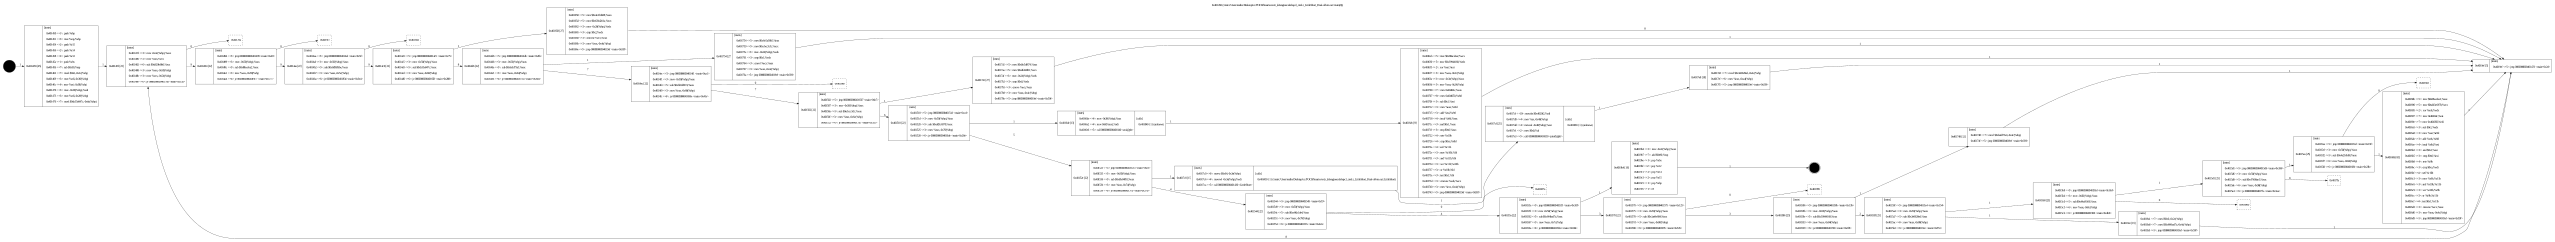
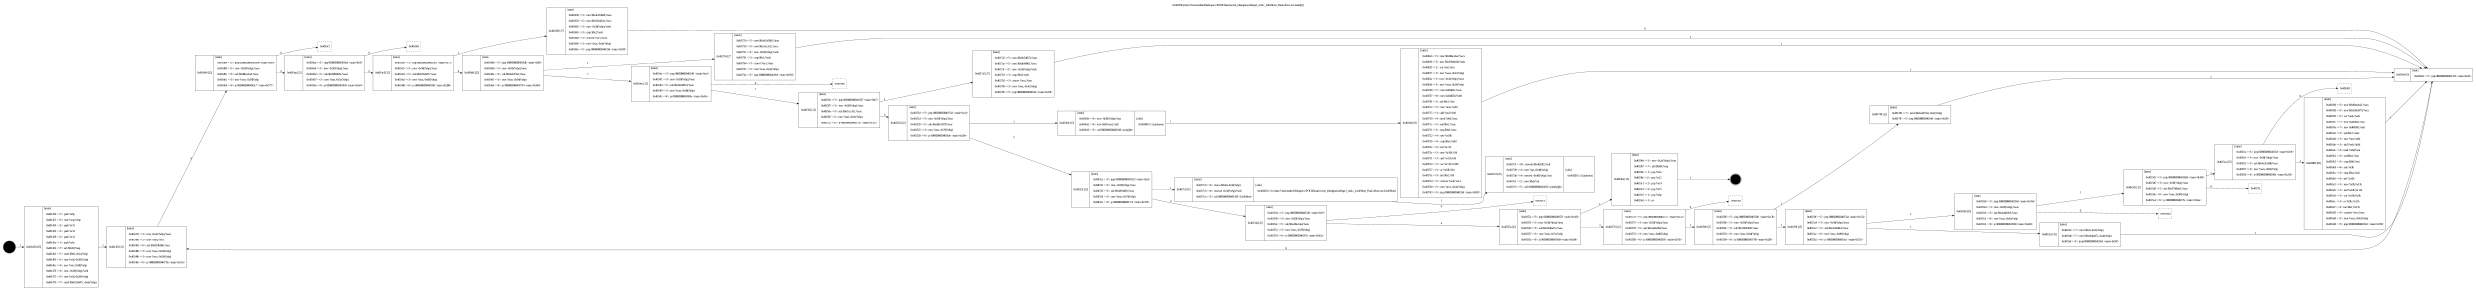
  digraph {
    fontname="Liberation Serif"
    label="0x401450 (/mnt/c/Users/mathe/Desktop/tcc/POCII/binaries/extr_labenginecodebspcl_cmd.c_LittleShort_Final-ollvm.out::main(0))"
    labelloc=t
    rankdir=LR
    node [fontname="Liberation Serif" shape=record]
    edge [fontname="Liberation Serif"]
    Entry [fillcolor=black height=0.3 shape=circle style=filled width=0.3]
    n2 [label="{\n     0x401450 [45]\l\n     | [instrs]\l\n     &nbsp;&nbsp;0x401450 \<+1\>: push %rbp\l\n     &nbsp;&nbsp;0x401451 \<+3\>: mov %rsp,%rbp\l\n     &nbsp;&nbsp;0x401454 \<+2\>: push %r15\l\n     &nbsp;&nbsp;0x401456 \<+2\>: push %r14\l\n     &nbsp;&nbsp;0x401458 \<+2\>: push %r12\l\n     &nbsp;&nbsp;0x40145a \<+1\>: push %rbx\l\n     &nbsp;&nbsp;0x40145b \<+7\>: sub $0x90,%rsp\l\n     &nbsp;&nbsp;0x401462 \<+7\>: movl $0x0,-0x2c(%rbp)\l\n     &nbsp;&nbsp;0x401469 \<+3\>: mov %edi,-0x30(%rbp)\l\n     &nbsp;&nbsp;0x40146c \<+4\>: mov %rsi,-0x38(%rbp)\l\n     &nbsp;&nbsp;0x401470 \<+3\>: mov -0x30(%rbp),%edi\l\n     &nbsp;&nbsp;0x401473 \<+3\>: mov %edi,-0x28(%rbp)\l\n     &nbsp;&nbsp;0x401476 \<+7\>: movl $0xb35e847c,-0x4c(%rbp)\l\n  }"]
    n3 [label="{\n     0x40147d [23]\l\n     | [instrs]\l\n     &nbsp;&nbsp;0x40147d \<+3\>: mov -0x4c(%rbp),%eax\l\n     &nbsp;&nbsp;0x401480 \<+2\>: mov %eax,%ecx\l\n     &nbsp;&nbsp;0x401482 \<+6\>: sub $0x829fe0b0,%ecx\l\n     &nbsp;&nbsp;0x401488 \<+3\>: mov %eax,-0x50(%rbp)\l\n     &nbsp;&nbsp;0x40148b \<+3\>: mov %ecx,-0x54(%rbp)\l\n     &nbsp;&nbsp;0x40148e \<+6\>: je 000000000040178a \<main+0x33a\>\l\n  }"]
-   n4 [label="{\n     0x40178a\l\n  }" style=dashed]
    n5 [label="{\n     0x401494 [22]\l\n     | [instrs]\l\n     &nbsp;&nbsp;0x401494 \<+5\>: jmp 0000000000401499 \<main+0x49\>\l\n     &nbsp;&nbsp;0x401499 \<+3\>: mov -0x50(%rbp),%eax\l\n     &nbsp;&nbsp;0x40149c \<+5\>: sub $0x88aceba2,%eax\l\n     &nbsp;&nbsp;0x4014a1 \<+3\>: mov %eax,-0x58(%rbp)\l\n     &nbsp;&nbsp;0x4014a4 \<+6\>: je 00000000004019c7 \<main+0x577\>\l\n  }"]
    n6 [label="{\n     0x4019c7\l\n  }" style=dashed]
    n7 [label="{\n     0x4014aa [22]\l\n     | [instrs]\l\n     &nbsp;&nbsp;0x4014aa \<+5\>: jmp 00000000004014af \<main+0x5f\>\l\n     &nbsp;&nbsp;0x4014af \<+3\>: mov -0x50(%rbp),%eax\l\n     &nbsp;&nbsp;0x4014b2 \<+5\>: sub $0x8d9bfbbe,%eax\l\n     &nbsp;&nbsp;0x4014b7 \<+3\>: mov %eax,-0x5c(%rbp)\l\n     &nbsp;&nbsp;0x4014ba \<+6\>: je 0000000000401834 \<main+0x3e4\>\l\n  }"]
    n8 [label="{\n     0x401834\l\n  }" style=dashed]
    n9 [label="{\n     0x4014c0 [22]\l\n     | [instrs]\l\n     &nbsp;&nbsp;0x4014c0 \<+5\>: jmp 00000000004014c5 \<main+0x75\>\l\n     &nbsp;&nbsp;0x4014c5 \<+3\>: mov -0x50(%rbp),%eax\l\n     &nbsp;&nbsp;0x4014c8 \<+5\>: sub $0xb35e847c,%eax\l\n     &nbsp;&nbsp;0x4014cd \<+3\>: mov %eax,-0x60(%rbp)\l\n     &nbsp;&nbsp;0x4014d0 \<+6\>: je 0000000000401658 \<main+0x208\>\l\n  }"]
    Exit [fillcolor=black height=0.3 peripheries=2 shape=circle style=filled width=0.3]
    n11 [label="{\n     0x401658 [27]\l\n     | [instrs]\l\n     &nbsp;&nbsp;0x401658 \<+5\>: mov $0x4e2b1b88,%eax\l\n     &nbsp;&nbsp;0x40165d \<+5\>: mov $0x63bd2e3a,%ecx\l\n     &nbsp;&nbsp;0x401662 \<+3\>: mov -0x28(%rbp),%edx\l\n     &nbsp;&nbsp;0x401665 \<+3\>: cmp $0x2,%edx\l\n     &nbsp;&nbsp;0x401668 \<+3\>: cmovne %ecx,%eax\l\n     &nbsp;&nbsp;0x40166b \<+3\>: mov %eax,-0x4c(%rbp)\l\n     &nbsp;&nbsp;0x40166e \<+5\>: jmp 00000000004019ef \<main+0x59f\>\l\n  }"]
    n12 [label="{\n     0x4014d6 [22]\l\n     | [instrs]\l\n     &nbsp;&nbsp;0x4014d6 \<+5\>: jmp 00000000004014db \<main+0x8b\>\l\n     &nbsp;&nbsp;0x4014db \<+3\>: mov -0x50(%rbp),%eax\l\n     &nbsp;&nbsp;0x4014de \<+5\>: sub $0xbafd73a3,%eax\l\n     &nbsp;&nbsp;0x4014e3 \<+3\>: mov %eax,-0x64(%rbp)\l\n     &nbsp;&nbsp;0x4014e6 \<+6\>: je 0000000000401754 \<main+0x304\>\l\n  }"]
-   n13 [label="{\n     0x4017e8 [18]\l\n     | [instrs]\l\n     &nbsp;&nbsp;0x4017e8 \<+7\>: movl $0x3e0628ed,-0x4c(%rbp)\l\n     &nbsp;&nbsp;0x4017ef \<+6\>: mov %eax,-0xa4(%rbp)\l\n     &nbsp;&nbsp;0x4017f5 \<+5\>: jmp 00000000004019ef \<main+0x59f\>\l\n  }"]
    n14 [label="{\n     0x4019ef [5]\l\n     | [instrs]\l\n     &nbsp;&nbsp;0x4019ef \<+5\>: jmp 000000000040147d \<main+0x2d\>\l\n  }"]
    n15 [label="{\n     0x401754 [27]\l\n     | [instrs]\l\n     &nbsp;&nbsp;0x401754 \<+5\>: mov $0x6e5a38b5,%eax\l\n     &nbsp;&nbsp;0x401759 \<+5\>: mov $0xcbcc3cfc,%ecx\l\n     &nbsp;&nbsp;0x40175e \<+3\>: mov -0x24(%rbp),%edx\l\n     &nbsp;&nbsp;0x401761 \<+3\>: cmp $0x1,%edx\l\n     &nbsp;&nbsp;0x401764 \<+3\>: cmovl %ecx,%eax\l\n     &nbsp;&nbsp;0x401767 \<+3\>: mov %eax,-0x4c(%rbp)\l\n     &nbsp;&nbsp;0x40176a \<+5\>: jmp 00000000004019ef \<main+0x59f\>\l\n  }"]
    n16 [label="{\n     0x4014ec [22]\l\n     | [instrs]\l\n     &nbsp;&nbsp;0x4014ec \<+5\>: jmp 00000000004014f1 \<main+0xa1\>\l\n     &nbsp;&nbsp;0x4014f1 \<+3\>: mov -0x50(%rbp),%eax\l\n     &nbsp;&nbsp;0x4014f4 \<+5\>: sub $0xbb5df674,%eax\l\n     &nbsp;&nbsp;0x4014f9 \<+3\>: mov %eax,-0x68(%rbp)\l\n     &nbsp;&nbsp;0x4014fc \<+6\>: je 000000000040186e \<main+0x41e\>\l\n  }"]
    n17 [label="{\n     0x4017cf [25]\l\n     | [instrs]\l\n     &nbsp;&nbsp;0x4017cf \<+10\>: movabs $0x4020f2,%rdi\l\n     &nbsp;&nbsp;0x4017d9 \<+4\>: mov %ax,-0x40(%rbp)\l\n     &nbsp;&nbsp;0x4017dd \<+4\>: movswl -0x40(%rbp),%esi\l\n     &nbsp;&nbsp;0x4017e1 \<+2\>: mov $0x0,%al\l\n     &nbsp;&nbsp;0x4017e3 \<+5\>: call 0000000000401030 \<printf@plt\>\l\n     | [calls]\l\n     &nbsp;&nbsp;0x401030 \{1\} (unknown)\l\n  }"]
    n18 [label="{\n     0x40186e\l\n  }" style=dashed]
    n19 [label="{\n     0x401502 [22]\l\n     | [instrs]\l\n     &nbsp;&nbsp;0x401502 \<+5\>: jmp 0000000000401507 \<main+0xb7\>\l\n     &nbsp;&nbsp;0x401507 \<+3\>: mov -0x50(%rbp),%eax\l\n     &nbsp;&nbsp;0x40150a \<+5\>: sub $0xcbcc3cfc,%eax\l\n     &nbsp;&nbsp;0x40150f \<+3\>: mov %eax,-0x6c(%rbp)\l\n     &nbsp;&nbsp;0x401512 \<+6\>: je 00000000004017a5 \<main+0x355\>\l\n  }"]
    n20 [label="{\n     0x4016eb [93]\l\n     | [instrs]\l\n     &nbsp;&nbsp;0x4016eb \<+5\>: mov $0x88aceba2,%ecx\l\n     &nbsp;&nbsp;0x4016f0 \<+5\>: mov $0x39944168,%edx\l\n     &nbsp;&nbsp;0x4016f5 \<+2\>: xor %esi,%esi\l\n     &nbsp;&nbsp;0x4016f7 \<+3\>: mov %eax,-0x3c(%rbp)\l\n     &nbsp;&nbsp;0x4016fa \<+3\>: mov -0x3c(%rbp),%eax\l\n     &nbsp;&nbsp;0x4016fd \<+3\>: mov %eax,-0x24(%rbp)\l\n     &nbsp;&nbsp;0x401700 \<+7\>: mov 0x40404c,%eax\l\n     &nbsp;&nbsp;0x401707 \<+8\>: mov 0x404050,%r8d\l\n     &nbsp;&nbsp;0x40170f \<+3\>: sub $0x1,%esi\l\n     &nbsp;&nbsp;0x401712 \<+3\>: mov %eax,%r9d\l\n     &nbsp;&nbsp;0x401715 \<+3\>: add %esi,%r9d\l\n     &nbsp;&nbsp;0x401718 \<+4\>: imul %r9d,%eax\l\n     &nbsp;&nbsp;0x40171c \<+3\>: and $0x1,%eax\l\n     &nbsp;&nbsp;0x40171f \<+3\>: cmp $0x0,%eax\l\n     &nbsp;&nbsp;0x401722 \<+4\>: sete %r10b\l\n     &nbsp;&nbsp;0x401726 \<+4\>: cmp $0xa,%r8d\l\n     &nbsp;&nbsp;0x40172a \<+4\>: setl %r11b\l\n     &nbsp;&nbsp;0x40172e \<+3\>: mov %r10b,%bl\l\n     &nbsp;&nbsp;0x401731 \<+3\>: and %r11b,%bl\l\n     &nbsp;&nbsp;0x401734 \<+3\>: xor %r11b,%r10b\l\n     &nbsp;&nbsp;0x401737 \<+3\>: or %r10b,%bl\l\n     &nbsp;&nbsp;0x40173a \<+3\>: test $0x1,%bl\l\n     &nbsp;&nbsp;0x40173d \<+3\>: cmovne %edx,%ecx\l\n     &nbsp;&nbsp;0x401740 \<+3\>: mov %ecx,-0x4c(%rbp)\l\n     &nbsp;&nbsp;0x401743 \<+5\>: jmp 00000000004019ef \<main+0x59f\>\l\n  }"]
    n21 [label="{\n     0x4017a5 [27]\l\n     | [instrs]\l\n     &nbsp;&nbsp;0x4017a5 \<+5\>: mov $0xbb5df674,%eax\l\n     &nbsp;&nbsp;0x4017aa \<+5\>: mov $0xdfe84f01,%ecx\l\n     &nbsp;&nbsp;0x4017af \<+3\>: mov -0x24(%rbp),%edx\l\n     &nbsp;&nbsp;0x4017b2 \<+3\>: cmp $0x0,%edx\l\n     &nbsp;&nbsp;0x4017b5 \<+3\>: cmove %ecx,%eax\l\n     &nbsp;&nbsp;0x4017b8 \<+3\>: mov %eax,-0x4c(%rbp)\l\n     &nbsp;&nbsp;0x4017bb \<+5\>: jmp 00000000004019ef \<main+0x59f\>\l\n  }"]
    n22 [label="{\n     0x401518 [22]\l\n     | [instrs]\l\n     &nbsp;&nbsp;0x401518 \<+5\>: jmp 000000000040151d \<main+0xcd\>\l\n     &nbsp;&nbsp;0x40151d \<+3\>: mov -0x50(%rbp),%eax\l\n     &nbsp;&nbsp;0x401520 \<+5\>: sub $0xdd3c6970,%eax\l\n     &nbsp;&nbsp;0x401525 \<+3\>: mov %eax,-0x70(%rbp)\l\n     &nbsp;&nbsp;0x401528 \<+6\>: je 00000000004016de \<main+0x28e\>\l\n  }"]
    n23 [label="{\n     0x401603\l\n  }" style=dashed]
    n24 [label="{\n     0x4016de [13]\l\n     | [instrs]\l\n     &nbsp;&nbsp;0x4016de \<+4\>: mov -0x38(%rbp),%rax\l\n     &nbsp;&nbsp;0x4016e2 \<+4\>: mov 0x8(%rax),%rdi\l\n     &nbsp;&nbsp;0x4016e6 \<+5\>: call 0000000000401040 \<atoi@plt\>\l\n     | [calls]\l\n     &nbsp;&nbsp;0x401040 \{1\} (unknown)\l\n  }"]
    n25 [label="{\n     0x40152e [22]\l\n     | [instrs]\l\n     &nbsp;&nbsp;0x40152e \<+5\>: jmp 0000000000401533 \<main+0xe3\>\l\n     &nbsp;&nbsp;0x401533 \<+3\>: mov -0x50(%rbp),%eax\l\n     &nbsp;&nbsp;0x401536 \<+5\>: sub $0xdfe84f01,%eax\l\n     &nbsp;&nbsp;0x40153b \<+3\>: mov %eax,-0x74(%rbp)\l\n     &nbsp;&nbsp;0x40153e \<+6\>: je 00000000004017c0 \<main+0x370\>\l\n  }"]
    n26 [label="{\n     0x40168b [83]\l\n     | [instrs]\l\n     &nbsp;&nbsp;0x40168b \<+5\>: mov $0x88aceba2,%eax\l\n     &nbsp;&nbsp;0x401690 \<+5\>: mov $0xdd3c6970,%ecx\l\n     &nbsp;&nbsp;0x401695 \<+2\>: xor %edx,%edx\l\n     &nbsp;&nbsp;0x401697 \<+7\>: mov 0x40404c,%esi\l\n     &nbsp;&nbsp;0x40169e \<+7\>: mov 0x404050,%edi\l\n     &nbsp;&nbsp;0x4016a5 \<+3\>: sub $0x1,%edx\l\n     &nbsp;&nbsp;0x4016a8 \<+3\>: mov %esi,%r8d\l\n     &nbsp;&nbsp;0x4016ab \<+3\>: add %edx,%r8d\l\n     &nbsp;&nbsp;0x4016ae \<+4\>: imul %r8d,%esi\l\n     &nbsp;&nbsp;0x4016b2 \<+3\>: and $0x1,%esi\l\n     &nbsp;&nbsp;0x4016b5 \<+3\>: cmp $0x0,%esi\l\n     &nbsp;&nbsp;0x4016b8 \<+4\>: sete %r9b\l\n     &nbsp;&nbsp;0x4016bc \<+3\>: cmp $0xa,%edi\l\n     &nbsp;&nbsp;0x4016bf \<+4\>: setl %r10b\l\n     &nbsp;&nbsp;0x4016c3 \<+3\>: mov %r9b,%r11b\l\n     &nbsp;&nbsp;0x4016c6 \<+3\>: and %r10b,%r11b\l\n     &nbsp;&nbsp;0x4016c9 \<+3\>: xor %r10b,%r9b\l\n     &nbsp;&nbsp;0x4016cc \<+3\>: or %r9b,%r11b\l\n     &nbsp;&nbsp;0x4016cf \<+4\>: test $0x1,%r11b\l\n     &nbsp;&nbsp;0x4016d3 \<+3\>: cmovne %ecx,%eax\l\n     &nbsp;&nbsp;0x4016d6 \<+3\>: mov %eax,-0x4c(%rbp)\l\n     &nbsp;&nbsp;0x4016d9 \<+5\>: jmp 00000000004019ef \<main+0x59f\>\l\n  }"]
    n27 [label="{\n     0x4017c0 [15]\l\n     | [instrs]\l\n     &nbsp;&nbsp;0x4017c0 \<+6\>: movw $0x64,-0x3e(%rbp)\l\n     &nbsp;&nbsp;0x4017c6 \<+4\>: movswl -0x3e(%rbp),%edi\l\n     &nbsp;&nbsp;0x4017ca \<+5\>: call 0000000000401430 \<LittleShort\>\l\n     | [calls]\l\n     &nbsp;&nbsp;0x401430 \{1\} (/mnt/c/Users/mathe/Desktop/tcc/POCII/binaries/extr_labenginecodebspcl_cmd.c_LittleShort_Final-ollvm.out::LittleShort)\l\n  }"]
    n28 [label="{\n     0x401544 [22]\l\n     | [instrs]\l\n     &nbsp;&nbsp;0x401544 \<+5\>: jmp 0000000000401549 \<main+0xf9\>\l\n     &nbsp;&nbsp;0x401549 \<+3\>: mov -0x50(%rbp),%eax\l\n     &nbsp;&nbsp;0x40154c \<+5\>: sub $0xe86a1de4,%eax\l\n     &nbsp;&nbsp;0x401551 \<+3\>: mov %eax,-0x78(%rbp)\l\n     &nbsp;&nbsp;0x401554 \<+6\>: je 000000000040187a \<main+0x42a\>\l\n  }"]
    n29 [label="{\n     0x4015ea [25]\l\n     | [instrs]\l\n     &nbsp;&nbsp;0x4015ea \<+5\>: jmp 00000000004015ef \<main+0x19f\>\l\n     &nbsp;&nbsp;0x4015ef \<+3\>: mov -0x50(%rbp),%eax\l\n     &nbsp;&nbsp;0x4015f2 \<+5\>: sub $0x4e2b1b88,%eax\l\n     &nbsp;&nbsp;0x4015f7 \<+6\>: mov %eax,-0x94(%rbp)\l\n     &nbsp;&nbsp;0x4015fd \<+6\>: je 000000000040168b \<main+0x23b\>\l\n  }"]
    n30 [label="{\n     0x40187a\l\n  }" style=dashed]
    n31 [label="{\n     0x40155a [22]\l\n     | [instrs]\l\n     &nbsp;&nbsp;0x40155a \<+5\>: jmp 000000000040155f \<main+0x10f\>\l\n     &nbsp;&nbsp;0x40155f \<+3\>: mov -0x50(%rbp),%eax\l\n     &nbsp;&nbsp;0x401562 \<+5\>: sub $0xf44bad7a,%eax\l\n     &nbsp;&nbsp;0x401567 \<+3\>: mov %eax,-0x7c(%rbp)\l\n     &nbsp;&nbsp;0x40156a \<+6\>: je 00000000004019b4 \<main+0x564\>\l\n  }"]
    n32 [label="{\n     0x4017fa\l\n  }" style=dashed]
    n33 [label="{\n     0x4019b4 [19]\l\n     | [instrs]\l\n     &nbsp;&nbsp;0x4019b4 \<+3\>: mov -0x2c(%rbp),%eax\l\n     &nbsp;&nbsp;0x4019b7 \<+7\>: add $0x90,%rsp\l\n     &nbsp;&nbsp;0x4019be \<+1\>: pop %rbx\l\n     &nbsp;&nbsp;0x4019bf \<+2\>: pop %r12\l\n     &nbsp;&nbsp;0x4019c1 \<+2\>: pop %r14\l\n     &nbsp;&nbsp;0x4019c3 \<+2\>: pop %r15\l\n     &nbsp;&nbsp;0x4019c5 \<+1\>: pop %rbp\l\n     &nbsp;&nbsp;0x4019c6 \<+1\>: ret\l\n  }"]
    n34 [label="{\n     0x401570 [22]\l\n     | [instrs]\l\n     &nbsp;&nbsp;0x401570 \<+5\>: jmp 0000000000401575 \<main+0x125\>\l\n     &nbsp;&nbsp;0x401575 \<+3\>: mov -0x50(%rbp),%eax\l\n     &nbsp;&nbsp;0x401578 \<+5\>: sub $0x1ae8e684,%eax\l\n     &nbsp;&nbsp;0x40157d \<+3\>: mov %eax,-0x80(%rbp)\l\n     &nbsp;&nbsp;0x401580 \<+6\>: je 0000000000401995 \<main+0x545\>\l\n  }"]
    n35 [label="{\n     0x4015d1 [25]\l\n     | [instrs]\l\n     &nbsp;&nbsp;0x4015d1 \<+5\>: jmp 00000000004015d6 \<main+0x186\>\l\n     &nbsp;&nbsp;0x4015d6 \<+3\>: mov -0x50(%rbp),%eax\l\n     &nbsp;&nbsp;0x4015d9 \<+5\>: sub $0x47409ae3,%eax\l\n     &nbsp;&nbsp;0x4015de \<+6\>: mov %eax,-0x90(%rbp)\l\n     &nbsp;&nbsp;0x4015e4 \<+6\>: je 00000000004017fa \<main+0x3aa\>\l\n  }"]
    n36 [label="{\n     0x401995\l\n  }" style=dashed]
    n37 [label="{\n     0x401586 [25]\l\n     | [instrs]\l\n     &nbsp;&nbsp;0x401586 \<+5\>: jmp 000000000040158b \<main+0x13b\>\l\n     &nbsp;&nbsp;0x40158b \<+3\>: mov -0x50(%rbp),%eax\l\n     &nbsp;&nbsp;0x40158e \<+5\>: sub $0x39944168,%eax\l\n     &nbsp;&nbsp;0x401593 \<+6\>: mov %eax,-0x84(%rbp)\l\n     &nbsp;&nbsp;0x401599 \<+6\>: je 0000000000401748 \<main+0x2f8\>\l\n  }"]
    n38 [label="{\n     0x401900\l\n  }" style=dashed]
    n39 [label="{\n     0x401748 [12]\l\n     | [instrs]\l\n     &nbsp;&nbsp;0x401748 \<+7\>: movl $0xbafd73a3,-0x4c(%rbp)\l\n     &nbsp;&nbsp;0x40174f \<+5\>: jmp 00000000004019ef \<main+0x59f\>\l\n  }"]
    n40 [label="{\n     0x40159f [25]\l\n     | [instrs]\l\n     &nbsp;&nbsp;0x40159f \<+5\>: jmp 00000000004015a4 \<main+0x154\>\l\n     &nbsp;&nbsp;0x4015a4 \<+3\>: mov -0x50(%rbp),%eax\l\n     &nbsp;&nbsp;0x4015a7 \<+5\>: sub $0x3e0628ed,%eax\l\n     &nbsp;&nbsp;0x4015ac \<+6\>: mov %eax,-0x88(%rbp)\l\n     &nbsp;&nbsp;0x4015b2 \<+6\>: je 00000000004019a1 \<main+0x551\>\l\n  }"]
    n41 [label="{\n     0x4015b8 [25]\l\n     | [instrs]\l\n     &nbsp;&nbsp;0x4015b8 \<+5\>: jmp 00000000004015bd \<main+0x16d\>\l\n     &nbsp;&nbsp;0x4015bd \<+3\>: mov -0x50(%rbp),%eax\l\n     &nbsp;&nbsp;0x4015c0 \<+5\>: sub $0x44af6166,%eax\l\n     &nbsp;&nbsp;0x4015c5 \<+6\>: mov %eax,-0x8c(%rbp)\l\n     &nbsp;&nbsp;0x4015cb \<+6\>: je 0000000000401900 \<main+0x4b0\>\l\n  }"]
    n42 [label="{\n     0x4019a1 [19]\l\n     | [instrs]\l\n     &nbsp;&nbsp;0x4019a1 \<+7\>: movl $0x0,-0x2c(%rbp)\l\n     &nbsp;&nbsp;0x4019a8 \<+7\>: movl $0xf44bad7a,-0x4c(%rbp)\l\n     &nbsp;&nbsp;0x4019af \<+5\>: jmp 00000000004019ef \<main+0x59f\>\l\n  }"]
    Entry -> n2 [label=" 1"]
    n2 -> n3 [label=" 1"]
-   n3 -> n4 [label=" 0"]
    n3 -> n5 [label=" 9"]
    n5 -> n6 [label=" 0"]
    n5 -> n7 [label=" 9"]
    n7 -> n8 [label=" 0"]
    n7 -> n9 [label=" 9"]
    n9 -> n11 [label=" 1"]
    n9 -> n12 [label=" 8"]
    n11 -> n14 [label=" 8"]
    n12 -> n15 [label=" 1"]
    n12 -> n16 [label=" 7"]
-   n13 -> n14 [label=" 1"]
    n14 -> n3 [label=" 8"]
    n15 -> n14 [label=" 1"]
    n16 -> n18 [label=" 0"]
    n16 -> n19 [label=" 7"]
-   n17 -> n13 [label=" 1"]
    n19 -> n21 [label=" 1"]
    n19 -> n22 [label=" 6"]
    n20 -> n14 [label=" 1"]
    n21 -> n14 [label=" 1"]
    n22 -> n24 [label=" 1"]
    n22 -> n25 [label=" 5"]
    n24 -> n20 [label=" 1"]
    n25 -> n27 [label=" 1"]
    n25 -> n28 [label=" 4"]
    n26 -> n14 [label=" 1"]
    n27 -> n17 [label=" 1"]
    n28 -> n30 [label=" 0"]
    n28 -> n31 [label=" 4"]
    n29 -> n23 [label=" 0"]
    n29 -> n26 [label=" 1"]
    n31 -> n33 [label=" 1"]
    n31 -> n34 [label=" 3"]
    n33 -> Exit [label=" 1"]
    n34 -> n36 [label=" 0"]
    n34 -> n37 [label=" 3"]
    n35 -> n29 [label=" 1"]
    n35 -> n32 [label=" 0"]
    n37 -> n39 [label=" 1"]
    n37 -> n40 [label=" 2"]
    n39 -> n14 [label=" 1"]
    n40 -> n41 [label=" 1"]
    n40 -> n42 [label=" 1"]
    n41 -> n35 [label=" 1"]
    n41 -> n38 [label=" 0"]
    n42 -> n14 [label=" 1"]
  }
